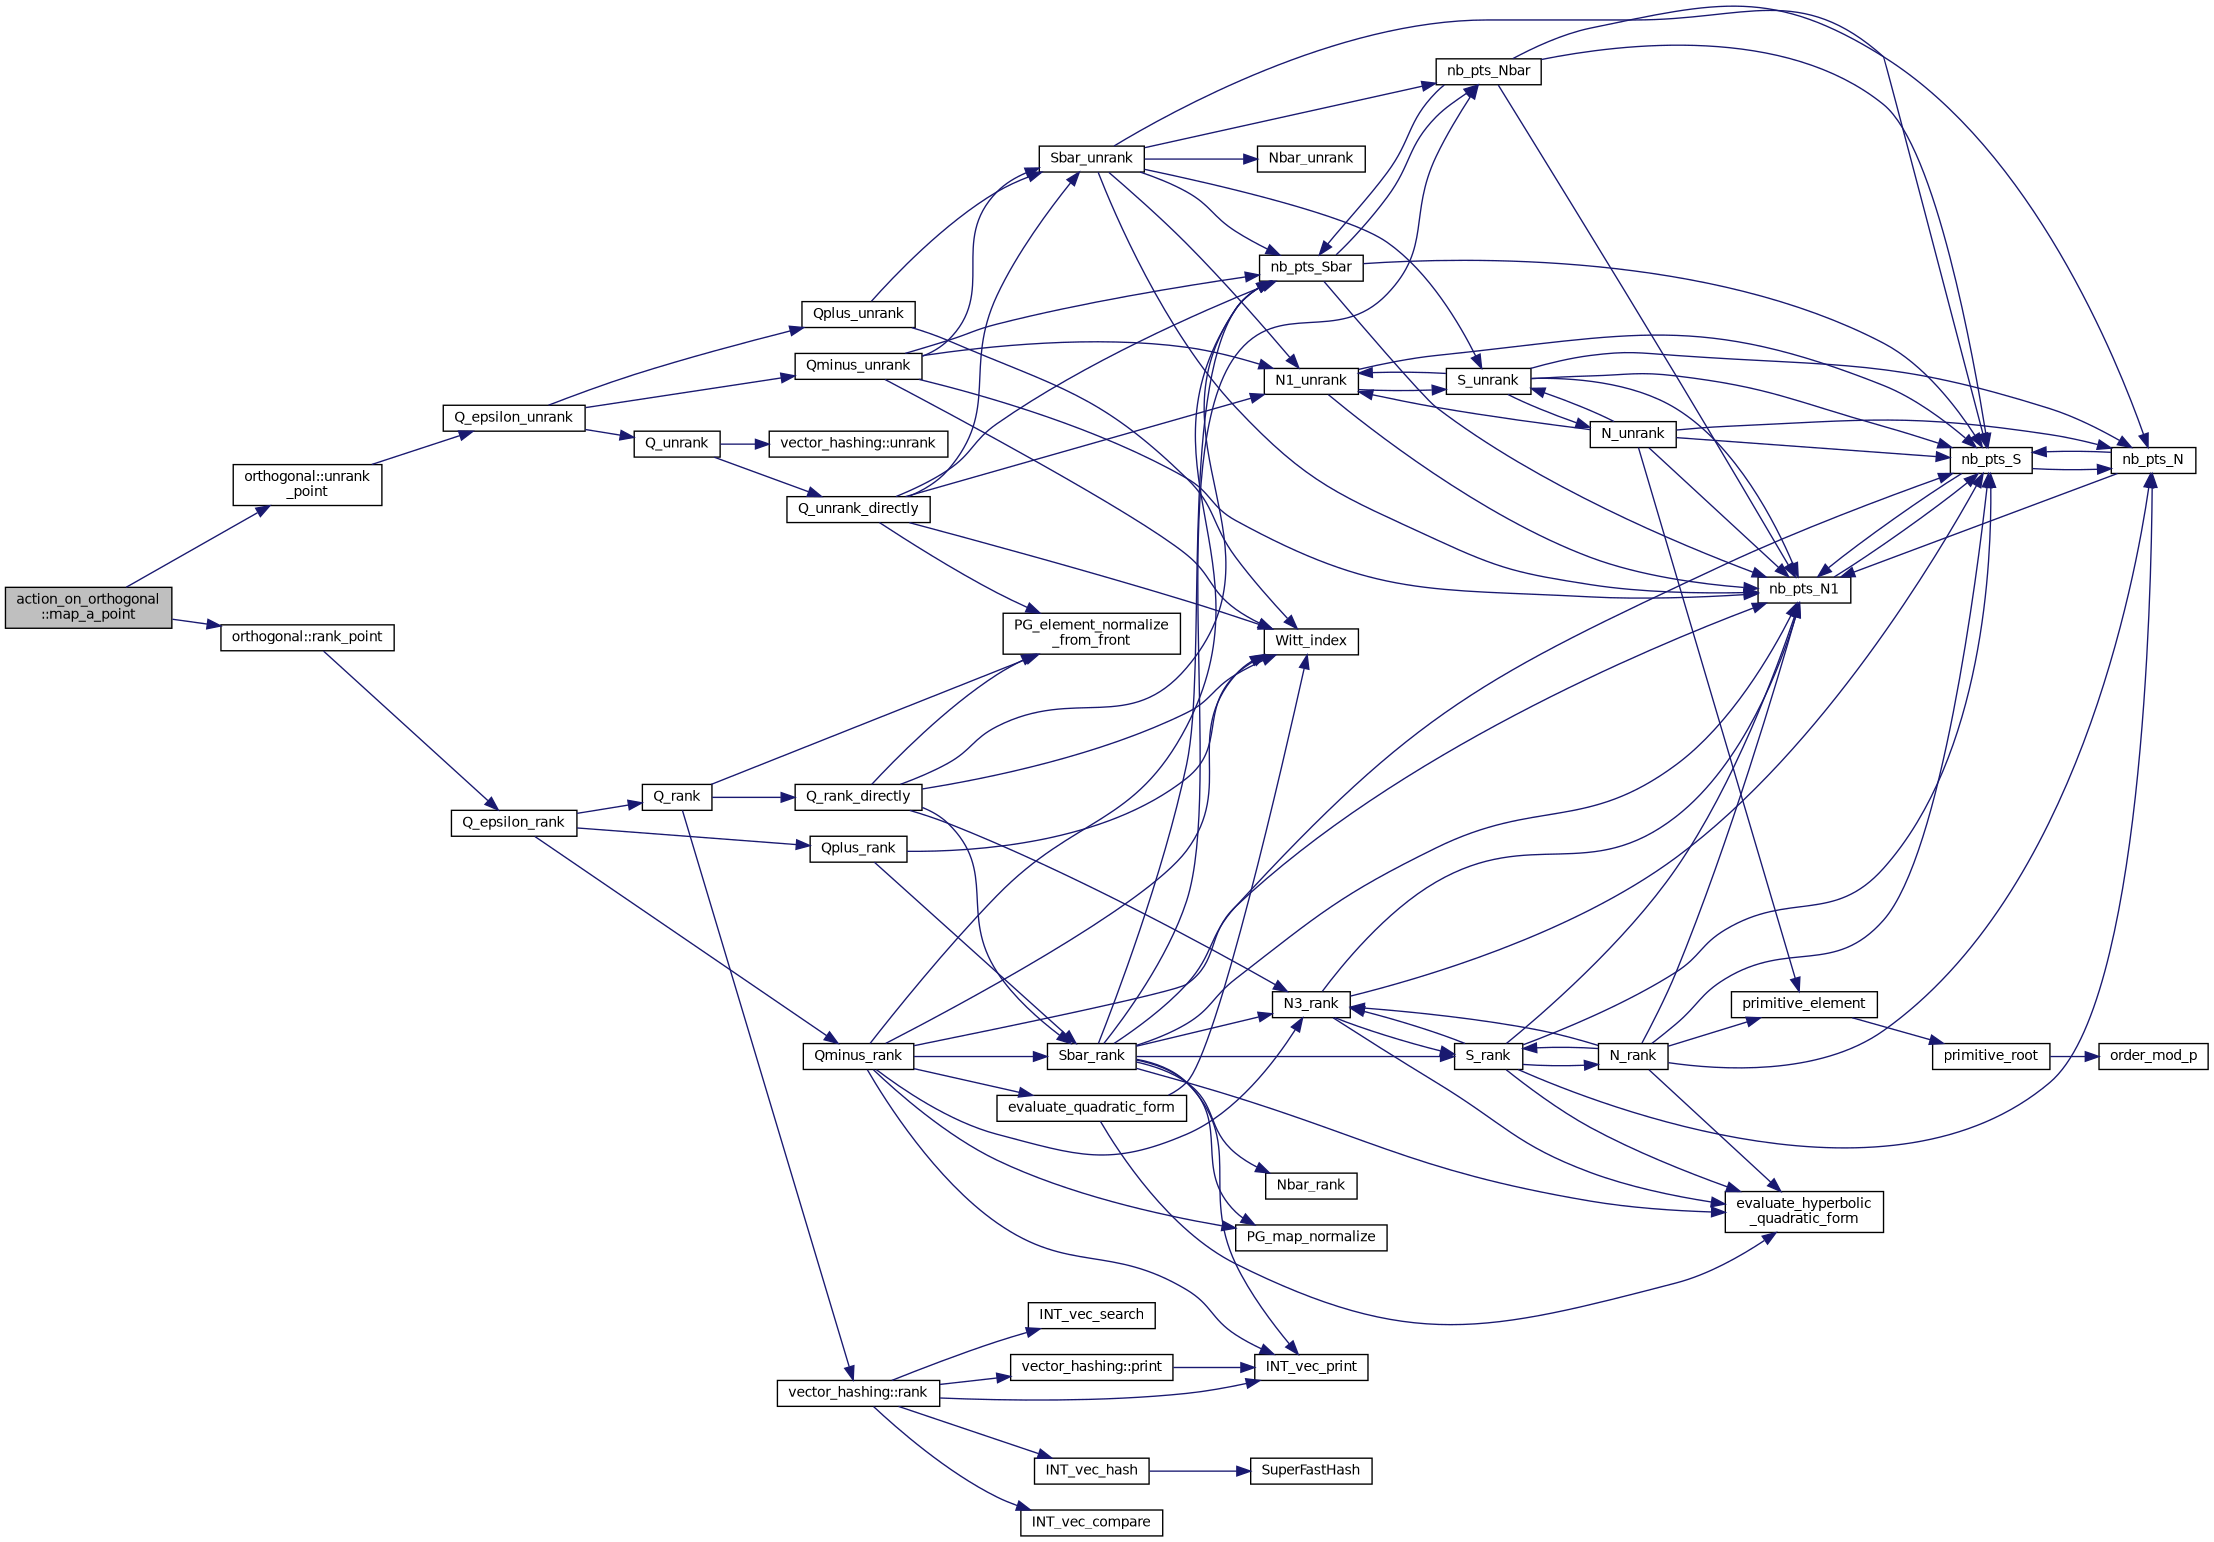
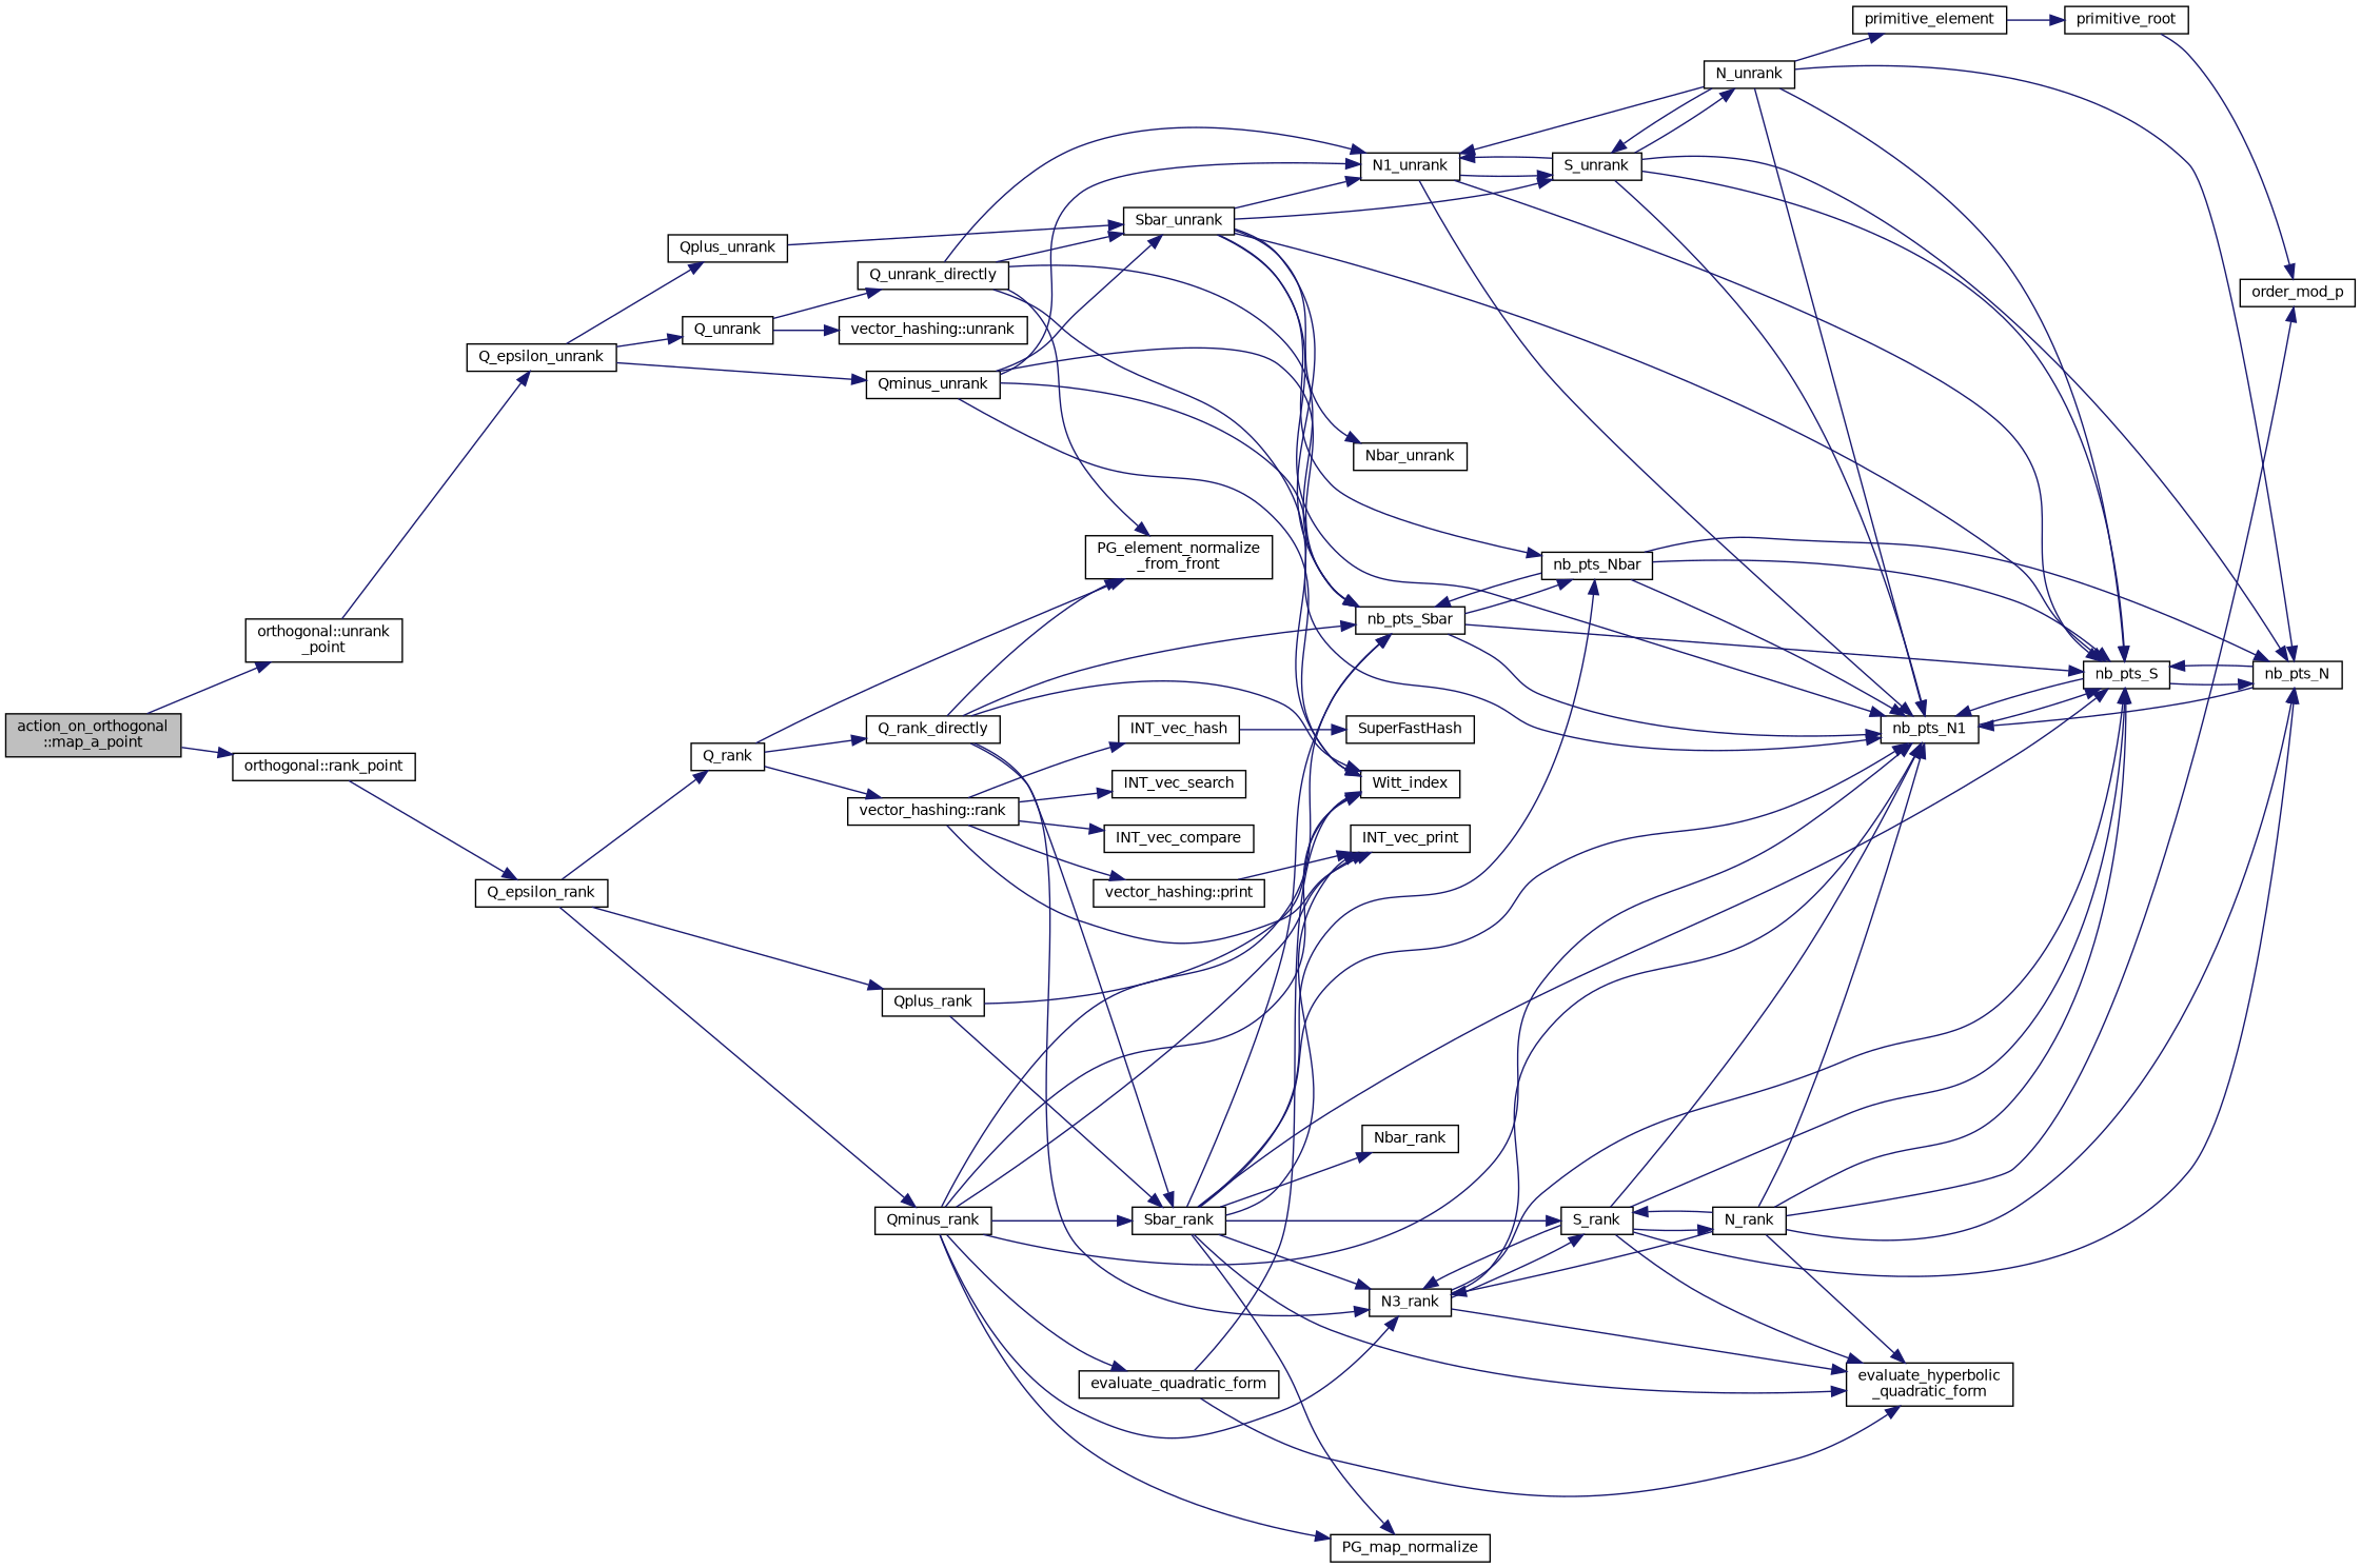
  digraph {
    rankdir=LR
    node [color=black fillcolor=white fontname=Helvetica fontsize=10 shape=record style=filled]
    edge [color=midnightblue fontname=Helvetica fontsize=10 labelfontname=Helvetica labelfontsize=10 style=solid]
    n1 [fillcolor=grey75 fontcolor=black height=0.2 label="action_on_orthogonal\l::map_a_point" width=0.4]
    n2 [height=0.2 label="orthogonal::unrank\l_point" width=0.4]
    n3 [height=0.2 label="orthogonal::rank_point" width=0.4]
    n4 [height=0.2 label=Q_epsilon_unrank width=0.4]
    n5 [height=0.2 label=Q_epsilon_rank width=0.4]
    n6 [height=0.2 label=Q_unrank width=0.4]
    n7 [height=0.2 label=Qplus_unrank width=0.4]
    n8 [height=0.2 label=Qminus_unrank width=0.4]
    n9 [height=0.2 label="vector_hashing::unrank" width=0.4]
    n10 [height=0.2 label=Q_unrank_directly width=0.4]
    n11 [height=0.2 label=Witt_index width=0.4]
    n12 [height=0.2 label=Sbar_unrank width=0.4]
    n13 [height=0.2 label=nb_pts_Sbar width=0.4]
    n14 [height=0.2 label=N1_unrank width=0.4]
    n15 [height=0.2 label=nb_pts_N1 width=0.4]
    n16 [height=0.2 label="PG_element_normalize\l_from_front" width=0.4]
    n17 [height=0.2 label=nb_pts_S width=0.4]
    n18 [height=0.2 label=nb_pts_Nbar width=0.4]
    n19 [height=0.2 label=S_unrank width=0.4]
    n20 [height=0.2 label=Nbar_unrank width=0.4]
    n21 [height=0.2 label=nb_pts_N width=0.4]
    n22 [height=0.2 label=N_unrank width=0.4]
    n23 [height=0.2 label=primitive_element width=0.4]
    n24 [height=0.2 label=primitive_root width=0.4]
    n25 [height=0.2 label=order_mod_p width=0.4]
    n26 [height=0.2 label=Q_rank width=0.4]
    n27 [height=0.2 label=Qplus_rank width=0.4]
    n28 [height=0.2 label=Qminus_rank width=0.4]
    n29 [height=0.2 label="vector_hashing::rank" width=0.4]
    n30 [height=0.2 label=Q_rank_directly width=0.4]
    n31 [height=0.2 label=Sbar_rank width=0.4]
    n32 [height=0.2 label=INT_vec_print width=0.4]
    n33 [height=0.2 label=N3_rank width=0.4]
    n34 [height=0.2 label=PG_map_normalize width=0.4]
    n35 [height=0.2 label=evaluate_quadratic_form width=0.4]
    n36 [height=0.2 label=INT_vec_hash width=0.4]
    n37 [height=0.2 label=INT_vec_search width=0.4]
    n38 [height=0.2 label=INT_vec_compare width=0.4]
    n39 [height=0.2 label="vector_hashing::print" width=0.4]
    n40 [height=0.2 label=SuperFastHash width=0.4]
    n41 [height=0.2 label=S_rank width=0.4]
    n42 [height=0.2 label="evaluate_hyperbolic\l_quadratic_form" width=0.4]
    n43 [height=0.2 label=Nbar_rank width=0.4]
    n44 [height=0.2 label=N_rank width=0.4]
    n1 -> n2
    n1 -> n3
    n2 -> n4
    n3 -> n5
    n4 -> n6
    n4 -> n7
    n4 -> n8
    n5 -> n26
    n5 -> n27
    n5 -> n28
    n6 -> n9
    n6 -> n10
-   n7 -> n11
    n7 -> n12
    n8 -> n11
    n8 -> n12
    n8 -> n13
    n8 -> n14
    n8 -> n15
    n10 -> n11
    n10 -> n12
    n10 -> n13
    n10 -> n14
    n10 -> n16
    n12 -> n13
    n12 -> n14
    n12 -> n15
    n12 -> n17
    n12 -> n18
    n12 -> n19
    n12 -> n20
    n13 -> n15
    n13 -> n17
    n13 -> n18
    n14 -> n15
    n14 -> n17
    n14 -> n19
    n15 -> n17
    n17 -> n15
    n17 -> n21
    n18 -> n13
    n18 -> n15
    n18 -> n17
    n18 -> n21
    n19 -> n14
    n19 -> n15
    n19 -> n17
    n19 -> n21
    n19 -> n22
    n21 -> n15
    n21 -> n17
    n22 -> n14
    n22 -> n15
    n22 -> n17
    n22 -> n19
    n22 -> n21
    n22 -> n23
    n23 -> n24
    n24 -> n25
    n26 -> n16
    n26 -> n29
    n26 -> n30
    n27 -> n11
    n27 -> n31
    n28 -> n11
    n28 -> n13
    n28 -> n15
    n28 -> n31
    n28 -> n32
    n28 -> n33
    n28 -> n34
    n28 -> n35
    n29 -> n32
    n29 -> n36
    n29 -> n37
    n29 -> n38
    n29 -> n39
    n30 -> n11
    n30 -> n13
    n30 -> n16
    n30 -> n31
    n30 -> n33
    n31 -> n13
    n31 -> n15
    n31 -> n17
    n31 -> n18
    n31 -> n32
    n31 -> n33
    n31 -> n34
    n31 -> n41
    n31 -> n42
    n31 -> n43
    n33 -> n15
    n33 -> n17
    n33 -> n41
    n33 -> n42
    n35 -> n11
    n35 -> n42
    n36 -> n40
    n39 -> n32
    n41 -> n15
    n41 -> n17
    n41 -> n21
    n41 -> n33
    n41 -> n42
    n41 -> n44
    n44 -> n15
    n44 -> n17
    n44 -> n21
-   n44 -> n23
+   n44 -> n25
    n44 -> n33
    n44 -> n41
    n44 -> n42
  }
